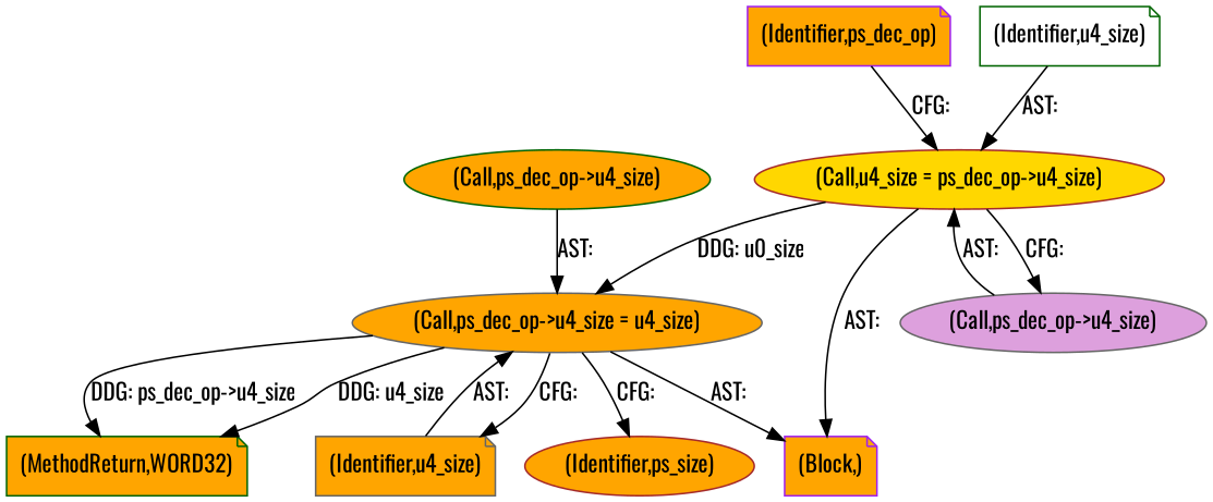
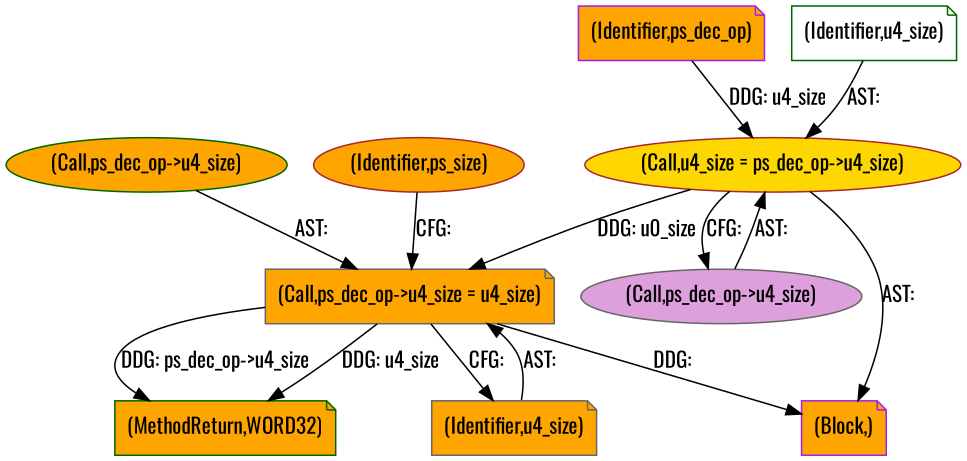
  digraph {
    fontname=Oswald
    node [color=gray40 fillcolor=orange fontname=Oswald shape=note style=filled]
    edge [fontname=Oswald]
    n1 [color=brown fillcolor=gold label="(Call,u4_size = ps_dec_op->u4_size)" shape=ellipse]
-   n2 [label="(Call,ps_dec_op->u4_size = u4_size)" shape=ellipse]
+   n2 [label="(Call,ps_dec_op->u4_size = u4_size)"]
    n3 [color=purple label="(Block,)"]
    n4 [fillcolor=plum label="(Call,ps_dec_op->u4_size)" shape=ellipse]
    n5 [color=darkgreen label="(MethodReturn,WORD32)"]
    n6 [label="(Identifier,u4_size)"]
    n7 [color=darkgreen label="(Call,ps_dec_op->u4_size)" shape=ellipse]
    n8 [color=brown label="(Identifier,ps_size)" shape=ellipse]
    n9 [color=purple label="(Identifier,ps_dec_op)"]
    n10 [color=darkgreen fillcolor=white label="(Identifier,u4_size)"]
    n1 -> n2 [label="DDG: u0_size"]
    n1 -> n3 [label="AST: "]
    n1 -> n4 [label="CFG: "]
-   n2 -> n3 [label="AST: "]
+   n2 -> n3 [label="DDG: "]
    n2 -> n5 [label="DDG: ps_dec_op->u4_size"]
    n2 -> n5 [label="DDG: u4_size"]
    n2 -> n6 [label="CFG: "]
    n4 -> n1 [label="AST: "]
    n6 -> n2 [label="AST: "]
    n7 -> n2 [label="AST: "]
-   n2 -> n8 [label="CFG: "]
-   n9 -> n1 [label="CFG: "]
+   n8 -> n2 [label="CFG: "]
+   n9 -> n1 [label="DDG: u4_size"]
    n10 -> n1 [label="AST: "]
  }
